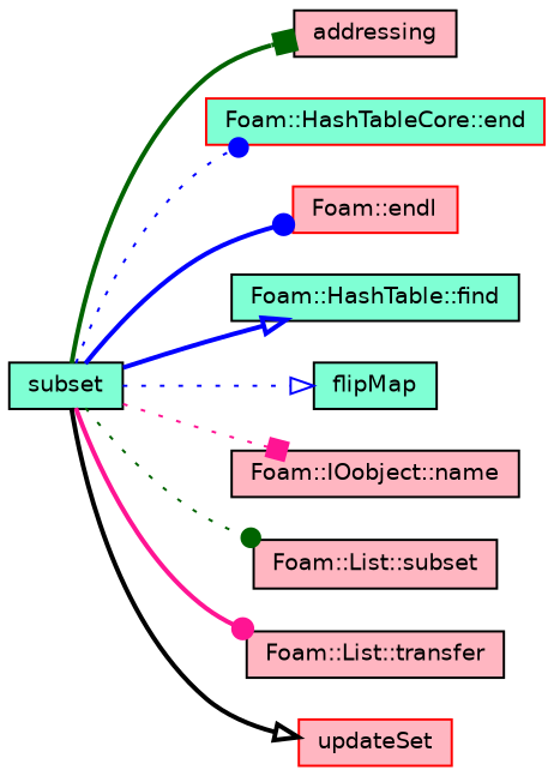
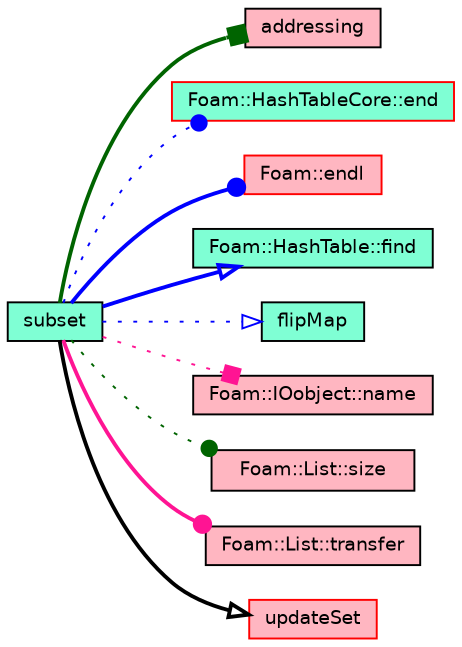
  digraph {
    rankdir=LR
    node [color=black fillcolor=lightpink fontname=Helvetica fontsize=10 shape=record style=filled]
    edge [arrowhead=dot color=blue fontname=Helvetica fontsize=10 labelfontname=Helvetica labelfontsize=10 style=bold]
    n1 [fillcolor=aquamarine fontcolor=black height=0.2 label=subset width=0.4]
    n2 [height=0.2 label=addressing width=0.4]
    n3 [color=red fillcolor=aquamarine height=0.2 label="Foam::HashTableCore::end" width=0.4]
    n4 [color=red height=0.2 label="Foam::endl" width=0.4]
    n5 [fillcolor=aquamarine height=0.2 label="Foam::HashTable::find" width=0.4]
    n6 [fillcolor=aquamarine height=0.2 label=flipMap width=0.4]
    n7 [height=0.2 label="Foam::IOobject::name" width=0.4]
-   n8 [height=0.2 label="Foam::List::subset" width=0.4]
+   n8 [height=0.2 label="Foam::List::size" width=0.4]
    n9 [height=0.2 label="Foam::List::transfer" width=0.4]
    n10 [color=red height=0.2 label=updateSet width=0.4]
    n1 -> n2 [arrowhead=box color=darkgreen]
    n1 -> n3 [style=dotted]
    n1 -> n4
    n1 -> n5 [arrowhead=onormal]
    n1 -> n6 [arrowhead=onormal style=dotted]
    n1 -> n7 [arrowhead=box color=deeppink style=dotted]
    n1 -> n8 [color=darkgreen style=dotted]
    n1 -> n9 [color=deeppink]
    n1 -> n10 [arrowhead=onormal color=black]
  }
